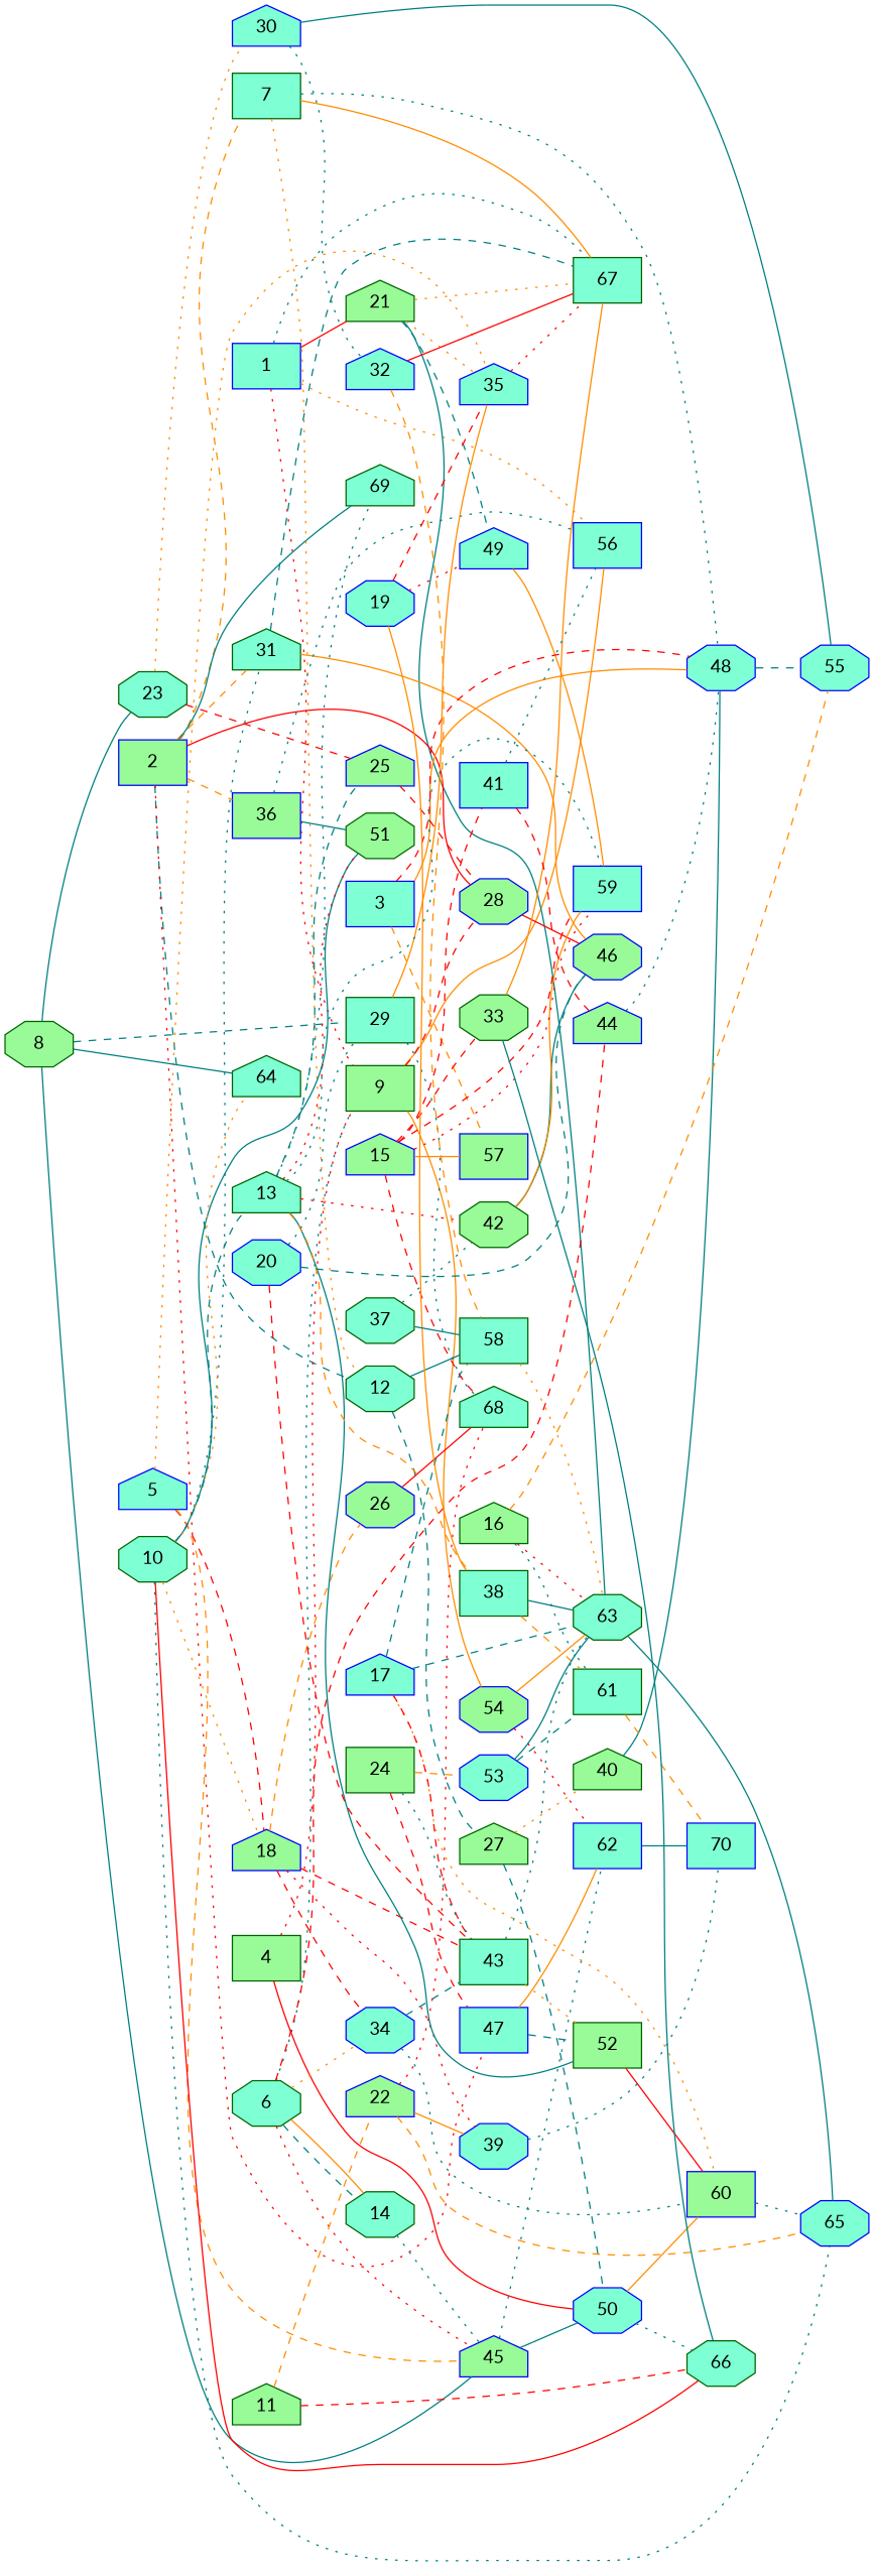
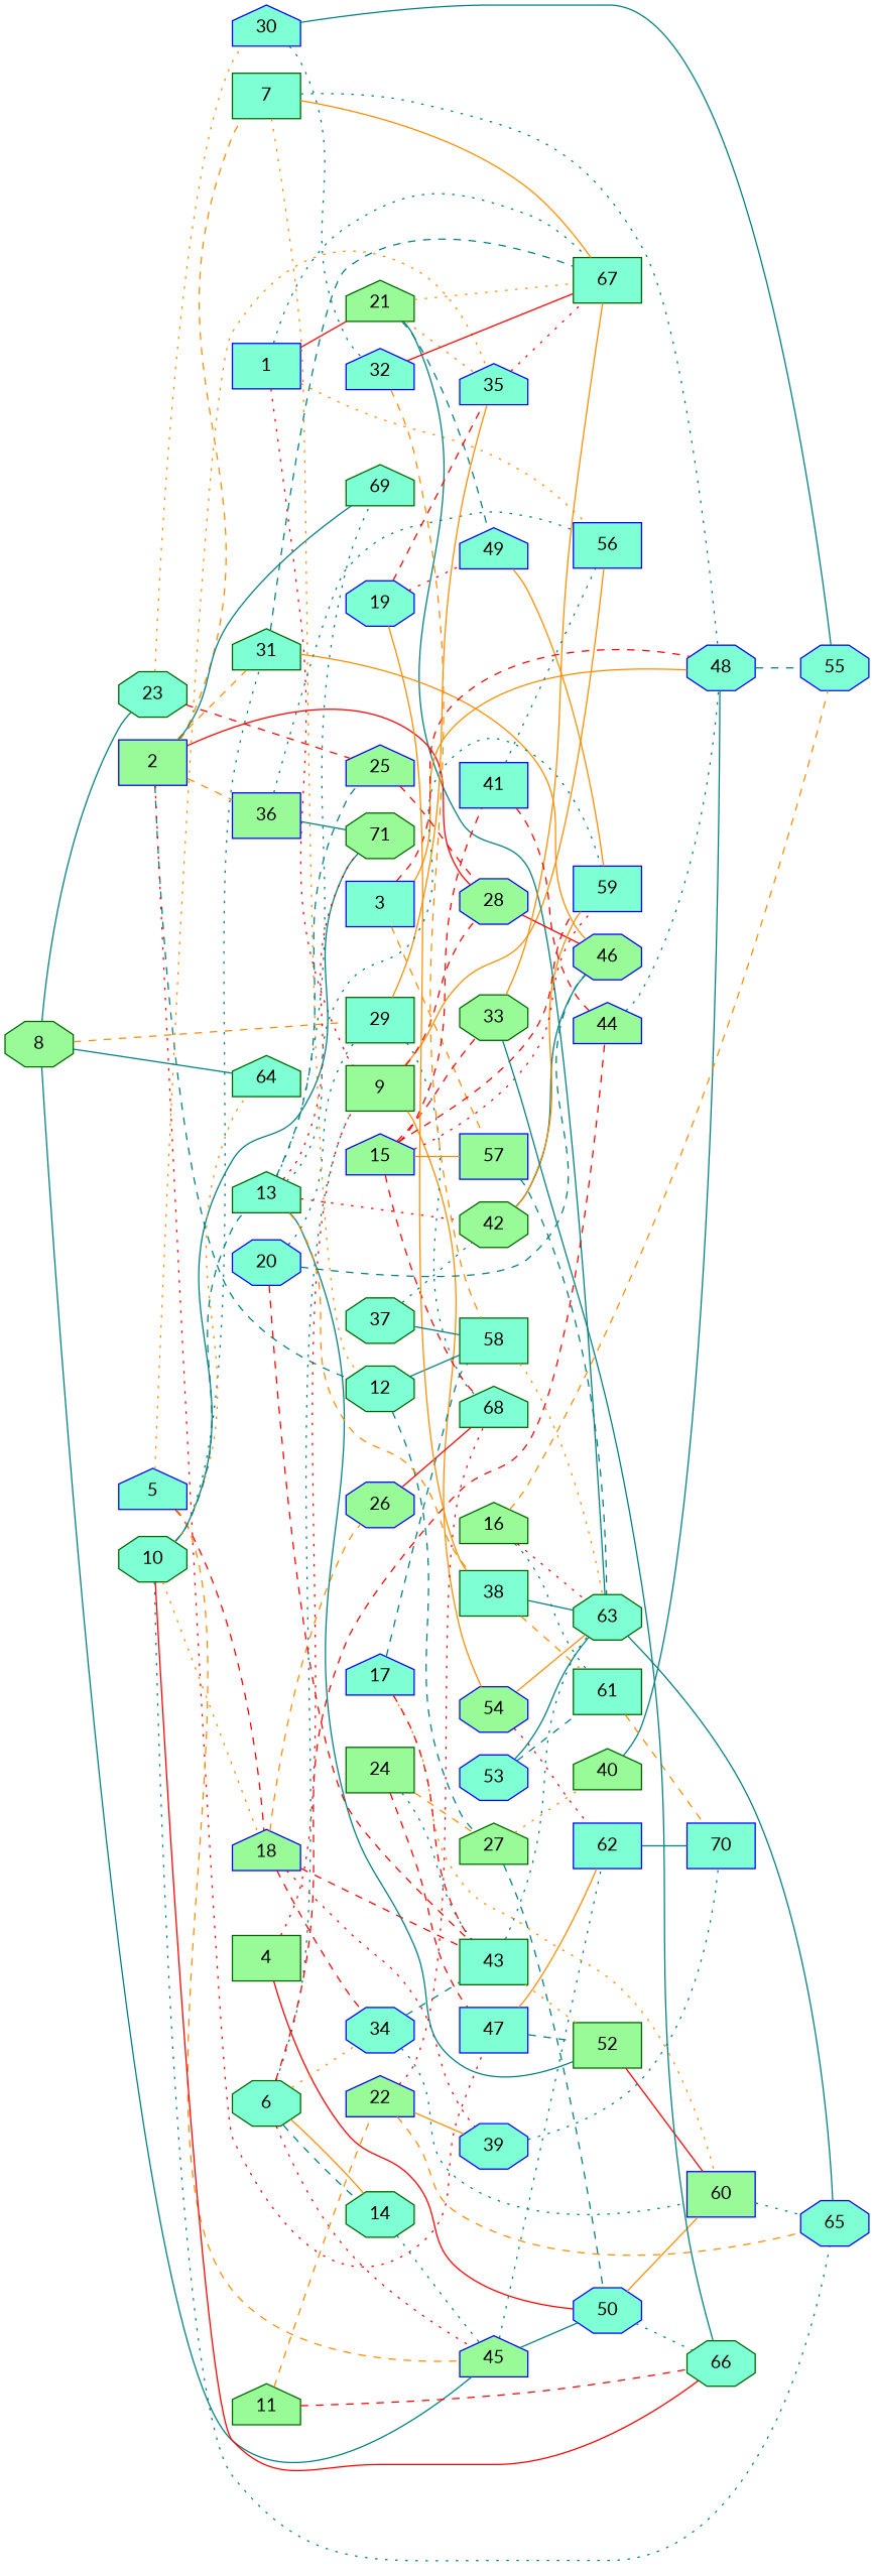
  graph {
    fontname=Lato
    rankdir=LR
    node [color=blue fillcolor=aquamarine fontname=Lato shape=octagon style=filled]
    edge [color=teal fontname=Lato style=dotted]
    1 [shape=box]
    9 [color=darkgreen fillcolor=palegreen shape=box]
    21 [color=darkgreen fillcolor=palegreen shape=house]
    56 [shape=box]
    67 [color=darkgreen shape=box]
    28 [fillcolor=palegreen]
    54 [fillcolor=palegreen]
    35 [shape=house]
    63 [color=darkgreen]
    49 [shape=house]
    2 [fillcolor=palegreen shape=box]
    7 [color=darkgreen shape=box]
    12 [color=darkgreen]
    31 [color=darkgreen shape=house]
    36 [fillcolor=palegreen shape=box]
    47 [shape=box]
    69 [color=darkgreen shape=house]
    48
    27 [color=darkgreen fillcolor=palegreen shape=house]
    58 [color=darkgreen shape=box]
    46 [fillcolor=palegreen]
-   51 [color=darkgreen fillcolor=palegreen]
+   51 [color=darkgreen fillcolor=palegreen label=71]
    52 [color=darkgreen fillcolor=palegreen shape=box]
    62 [shape=box]
    3 [shape=box]
    57 [fillcolor=palegreen shape=box]
    55
    4 [color=darkgreen fillcolor=palegreen shape=box]
    50
    66 [color=darkgreen]
    60 [fillcolor=palegreen shape=box]
    5 [shape=house]
    18 [fillcolor=palegreen shape=house]
    45 [fillcolor=palegreen shape=house]
    34
    43 [color=darkgreen shape=box]
    26 [fillcolor=palegreen]
    39
    6 [color=darkgreen]
    14 [color=darkgreen]
    44 [fillcolor=palegreen shape=house]
    8 [color=darkgreen fillcolor=palegreen]
    23 [color=darkgreen]
    29 [color=darkgreen shape=box]
    64 [color=darkgreen shape=house]
    25 [fillcolor=palegreen shape=house]
    30 [shape=house]
    68 [color=darkgreen shape=house]
    10 [color=darkgreen]
    13 [color=darkgreen shape=house]
    65
    38 [color=darkgreen shape=box]
    42 [color=darkgreen fillcolor=palegreen]
    59 [shape=box]
    11 [color=darkgreen fillcolor=palegreen shape=house]
    22 [fillcolor=palegreen shape=house]
    40 [color=darkgreen fillcolor=palegreen shape=house]
    61 [color=darkgreen shape=box]
    15 [fillcolor=palegreen shape=house]
    33 [color=darkgreen fillcolor=palegreen]
    41 [shape=box]
    16 [color=darkgreen fillcolor=palegreen shape=house]
    70 [shape=box]
    17 [shape=house]
    19
    20
    32 [shape=house]
    24 [color=darkgreen fillcolor=palegreen shape=box]
    53
    37 [color=darkgreen]
    1 -- 9 [color=red]
    1 -- 21 [color=red style=solid]
    1 -- 56 [color=darkorange]
    1 -- 67
    9 -- 56 [color=darkorange style=solid]
    9 -- 28 [color=red style=dashed]
    9 -- 54 [color=darkorange style=solid]
    21 -- 67 [color=darkorange]
    21 -- 35 [color=darkorange]
    21 -- 63 [style=solid]
    21 -- 49 [style=dashed]
    28 -- 46 [color=red style=solid]
    54 -- 63 [color=darkorange style=solid]
    54 -- 62 [color=red]
    35 -- 67 [color=red]
    63 -- 65 [style=solid]
    49 -- 59 [color=darkorange style=solid]
    2 -- 28 [color=red style=solid]
    2 -- 7 [color=darkorange style=dashed]
    2 -- 12 [style=dashed]
    2 -- 31 [color=darkorange style=dashed]
    2 -- 36 [color=darkorange style=dashed]
    2 -- 47 [color=red]
    2 -- 69 [style=solid]
    7 -- 67 [color=darkorange style=solid]
    7 -- 12 [color=darkorange]
    7 -- 48
    12 -- 27 [style=dashed]
    12 -- 58 [style=solid]
    31 -- 67 [style=dashed]
    31 -- 46 [color=darkorange style=solid]
    36 -- 56
    36 -- 51 [style=solid]
    47 -- 52 [style=dashed]
    47 -- 62 [color=darkorange style=solid]
    48 -- 55 [style=dashed]
    27 -- 50 [style=dashed]
    27 -- 40 [color=darkorange]
    58 -- 63 [color=darkorange]
    52 -- 60 [color=red style=solid]
    62 -- 70 [style=solid]
    3 -- 48 [color=darkorange style=solid]
    3 -- 48 [color=red style=dashed]
    3 -- 57 [color=darkorange style=dashed]
-   17 -- 63 [style=dashed]
+   57 -- 63 [style=dashed]
    4 -- 9 [color=red]
    4 -- 50 [color=red style=solid]
    50 -- 66
    50 -- 60 [color=darkorange style=solid]
    60 -- 65
    5 -- 35 [color=darkorange]
    5 -- 18 [color=red style=dashed]
    5 -- 45 [color=darkorange style=dashed]
    18 -- 34 [color=red style=dashed]
    18 -- 43 [color=red style=dashed]
    18 -- 26 [color=darkorange style=dashed]
    18 -- 39 [color=red]
    45 -- 62
    45 -- 50 [style=solid]
    34 -- 60
    34 -- 43 [style=dashed]
    43 -- 63
    43 -- 52 [color=darkorange]
    26 -- 68 [color=red style=solid]
    39 -- 70
    6 -- 9
    6 -- 45 [color=red]
    6 -- 34 [color=darkorange]
    6 -- 14 [style=dashed]
    6 -- 14 [color=darkorange style=solid]
    6 -- 44 [color=red style=dashed]
    14 -- 45
    44 -- 48
    8 -- 45 [style=solid]
    8 -- 23 [style=solid]
-   8 -- 29 [style=dashed]
+   8 -- 29 [color=darkorange style=dashed]
    8 -- 64 [style=solid]
    23 -- 25 [color=red style=dashed]
    23 -- 30 [color=darkorange]
    29 -- 35 [color=darkorange style=solid]
    29 -- 68
    25 -- 28 [color=red style=dashed]
    30 -- 55 [style=solid]
    30 -- 32
    10 -- 31
    10 -- 51 [style=solid]
    10 -- 66 [color=red style=solid]
    10 -- 18 [color=darkorange]
    10 -- 64 [color=darkorange]
    10 -- 13 [style=dashed]
    10 -- 65
    13 -- 69
    13 -- 51 [color=red]
    13 -- 52 [style=solid]
    13 -- 25 [style=dashed]
    13 -- 38 [color=darkorange style=dashed]
    13 -- 42 [color=red]
    13 -- 59
    38 -- 63 [style=solid]
    38 -- 61 [color=darkorange style=dashed]
    42 -- 46 [style=solid]
    42 -- 59 [color=darkorange style=solid]
    11 -- 66 [color=red style=dashed]
    11 -- 22 [color=darkorange style=dashed]
    22 -- 39 [color=darkorange style=solid]
    22 -- 68 [color=red]
    22 -- 65 [color=darkorange style=dashed]
    40 -- 48 [style=solid]
    61 -- 70 [color=darkorange style=dashed]
    15 -- 57 [color=darkorange style=solid]
    15 -- 68 [color=red style=dashed]
    15 -- 59 [color=red]
    15 -- 59 [color=red style=dashed]
    15 -- 33 [color=red style=dashed]
    15 -- 41 [color=red style=dashed]
    33 -- 67 [color=darkorange style=solid]
    33 -- 66 [style=solid]
    41 -- 56
    41 -- 44 [color=red style=dashed]
    16 -- 63 [color=red]
    16 -- 55 [color=darkorange style=dashed]
    16 -- 61
    17 -- 58 [style=dashed]
    17 -- 60 [color=darkorange]
    17 -- 43 [color=red style=dashed]
    19 -- 35 [color=red style=dashed]
    19 -- 49 [color=red]
    19 -- 38 [color=darkorange style=solid]
    20 -- 46 [style=dashed]
    20 -- 43 [color=red style=dashed]
    20 -- 29
    32 -- 67 [color=red style=solid]
    32 -- 58 [color=darkorange style=dashed]
    24 -- 47 [color=red style=dashed]
    24 -- 43
-   24 -- 53 [color=darkorange style=dashed]
+   24 -- 27 [color=darkorange style=dashed]
    53 -- 63 [style=solid]
    53 -- 61 [style=dashed]
    37 -- 58 [style=solid]
    37 -- 42
  }
